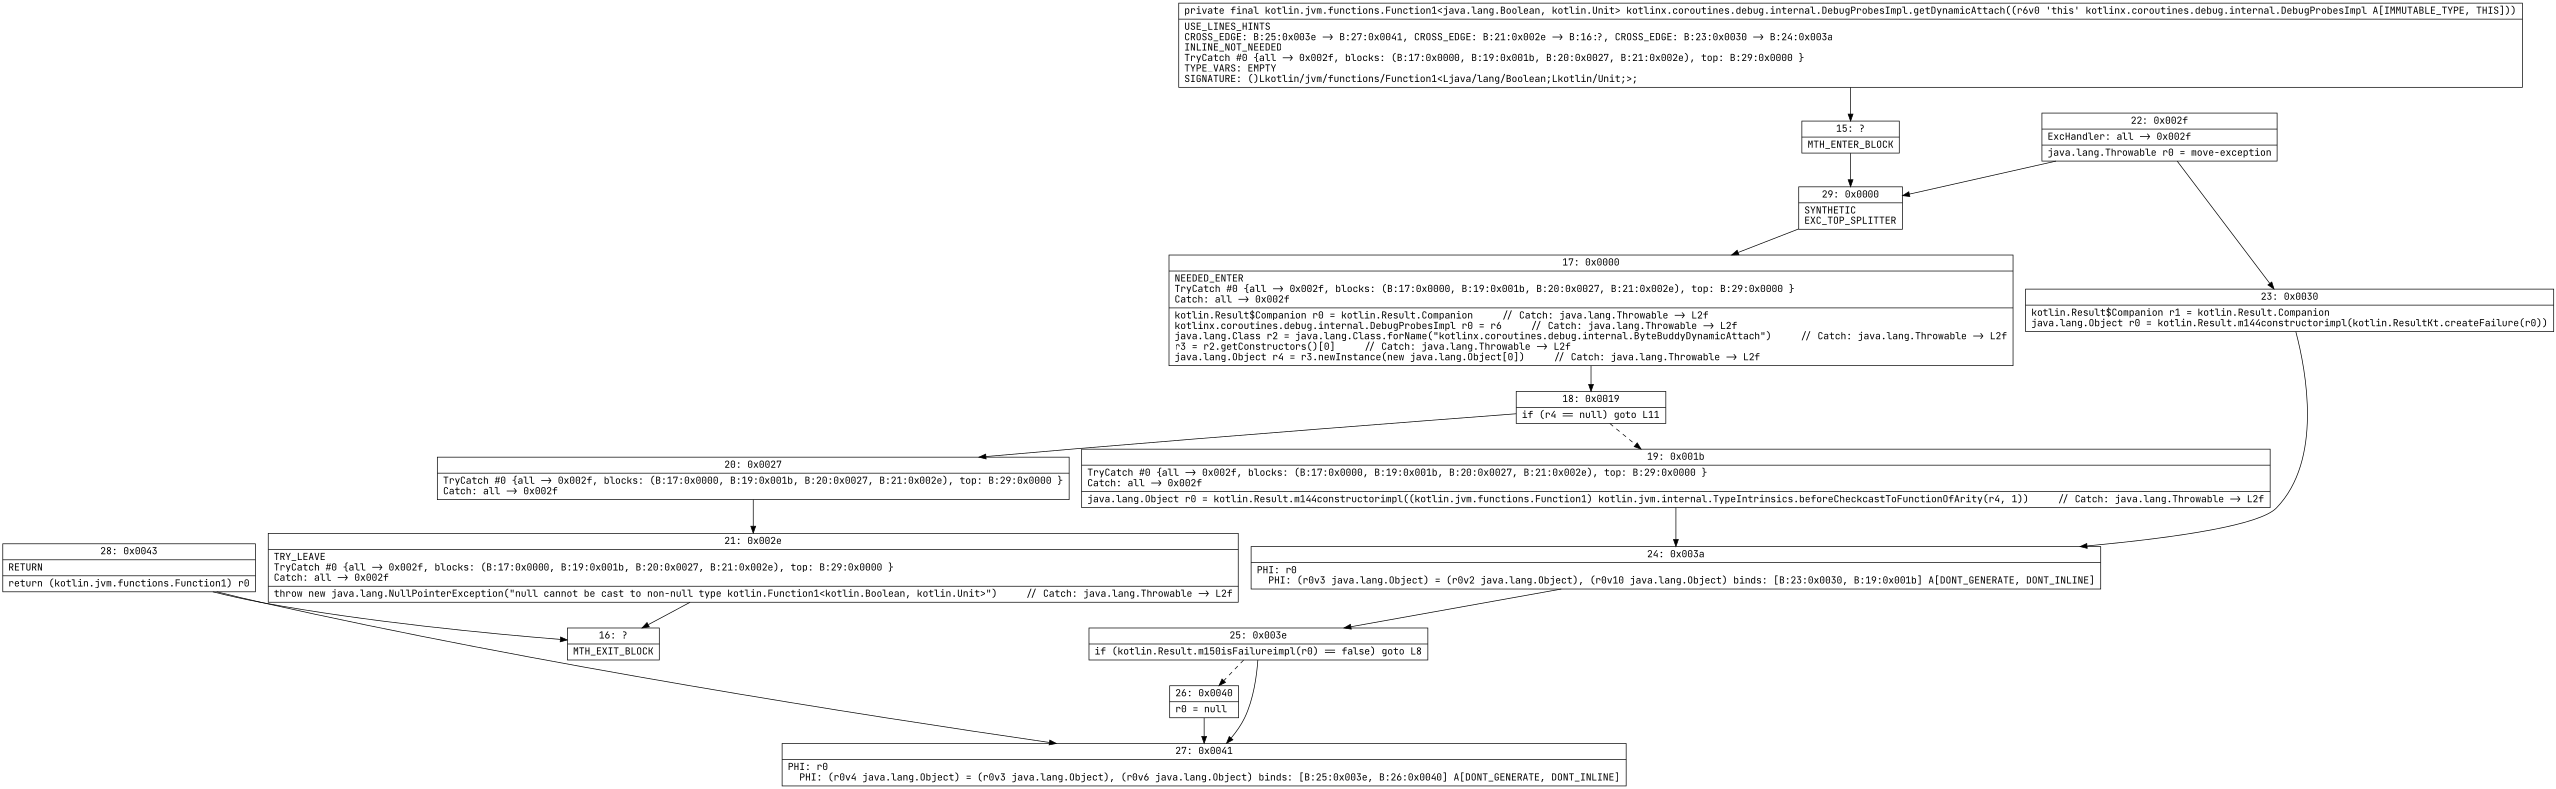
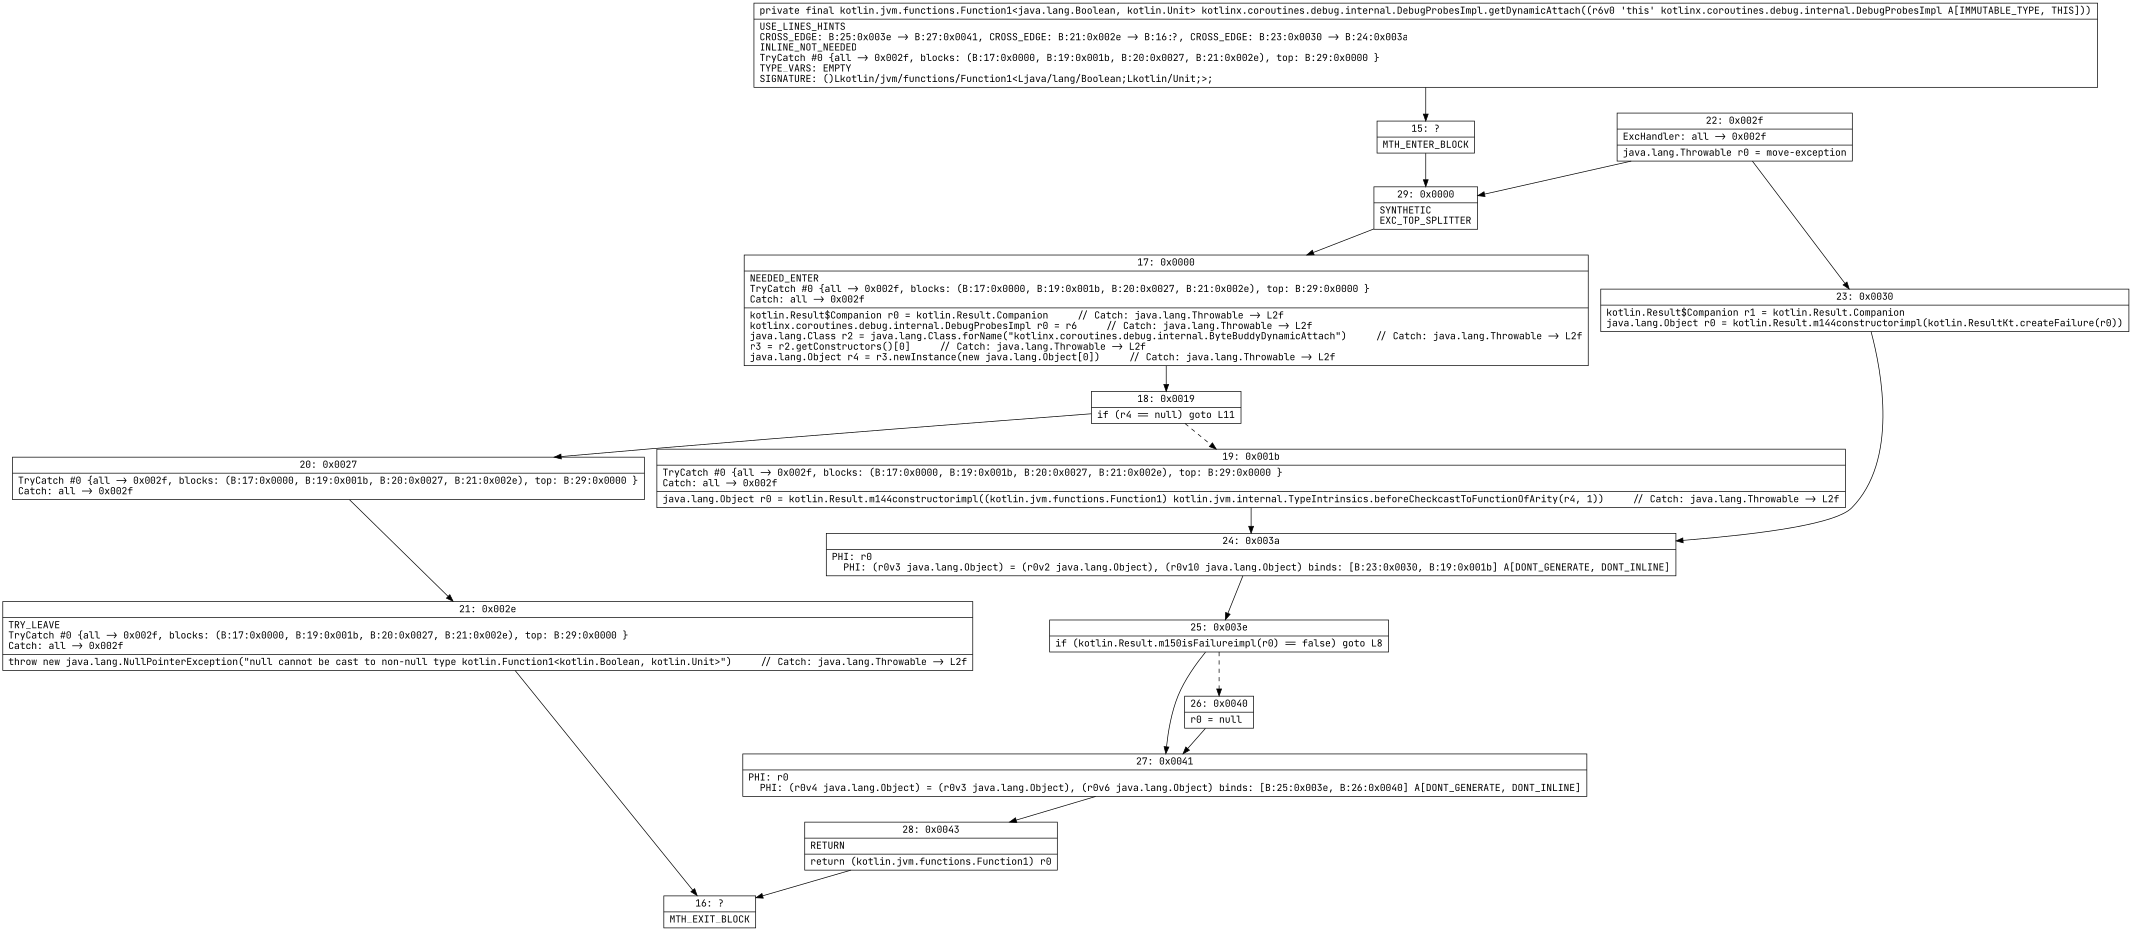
  digraph {
    fontname="JetBrains Mono"
    node [fontname="JetBrains Mono" shape=record]
    edge [fontname="JetBrains Mono"]
    n1 [label="{15\:\ ?|MTH_ENTER_BLOCK\l}"]
    n2 [label="{29\:\ 0x0000|SYNTHETIC\lEXC_TOP_SPLITTER\l}"]
    n3 [label="{17\:\ 0x0000|NEEDED_ENTER\lTryCatch #0 \{all \-\> 0x002f, blocks: (B:17:0x0000, B:19:0x001b, B:20:0x0027, B:21:0x002e), top: B:29:0x0000 \}\lCatch: all \-\> 0x002f\l|kotlin.Result$Companion r0 = kotlin.Result.Companion     \/\/ Catch: java.lang.Throwable \-\> L2f\lkotlinx.coroutines.debug.internal.DebugProbesImpl r0 = r6     \/\/ Catch: java.lang.Throwable \-\> L2f\ljava.lang.Class r2 = java.lang.Class.forName(\"kotlinx.coroutines.debug.internal.ByteBuddyDynamicAttach\")     \/\/ Catch: java.lang.Throwable \-\> L2f\lr3 = r2.getConstructors()[0]     \/\/ Catch: java.lang.Throwable \-\> L2f\ljava.lang.Object r4 = r3.newInstance(new java.lang.Object[0])     \/\/ Catch: java.lang.Throwable \-\> L2f\l}"]
    n4 [label="{18\:\ 0x0019|if (r4 == null) goto L11\l}"]
    n5 [label="{22\:\ 0x002f|ExcHandler: all \-\> 0x002f\l|java.lang.Throwable r0 = move\-exception\l}"]
    n6 [label="{23\:\ 0x0030|kotlin.Result$Companion r1 = kotlin.Result.Companion\ljava.lang.Object r0 = kotlin.Result.m144constructorimpl(kotlin.ResultKt.createFailure(r0))\l}"]
    n7 [label="{19\:\ 0x001b|TryCatch #0 \{all \-\> 0x002f, blocks: (B:17:0x0000, B:19:0x001b, B:20:0x0027, B:21:0x002e), top: B:29:0x0000 \}\lCatch: all \-\> 0x002f\l|java.lang.Object r0 = kotlin.Result.m144constructorimpl((kotlin.jvm.functions.Function1) kotlin.jvm.internal.TypeIntrinsics.beforeCheckcastToFunctionOfArity(r4, 1))     \/\/ Catch: java.lang.Throwable \-\> L2f\l}"]
    n8 [label="{20\:\ 0x0027|TryCatch #0 \{all \-\> 0x002f, blocks: (B:17:0x0000, B:19:0x001b, B:20:0x0027, B:21:0x002e), top: B:29:0x0000 \}\lCatch: all \-\> 0x002f\l}"]
    n9 [label="{24\:\ 0x003a|PHI: r0 \l  PHI: (r0v3 java.lang.Object) = (r0v2 java.lang.Object), (r0v10 java.lang.Object) binds: [B:23:0x0030, B:19:0x001b] A[DONT_GENERATE, DONT_INLINE]\l}"]
    n10 [label="{21\:\ 0x002e|TRY_LEAVE\lTryCatch #0 \{all \-\> 0x002f, blocks: (B:17:0x0000, B:19:0x001b, B:20:0x0027, B:21:0x002e), top: B:29:0x0000 \}\lCatch: all \-\> 0x002f\l|throw new java.lang.NullPointerException(\"null cannot be cast to non\-null type kotlin.Function1\<kotlin.Boolean, kotlin.Unit\>\")     \/\/ Catch: java.lang.Throwable \-\> L2f\l}"]
    n11 [label="{25\:\ 0x003e|if (kotlin.Result.m150isFailureimpl(r0) == false) goto L8\l}"]
    n12 [label="{26\:\ 0x0040|r0 = null\l}"]
    n13 [label="{27\:\ 0x0041|PHI: r0 \l  PHI: (r0v4 java.lang.Object) = (r0v3 java.lang.Object), (r0v6 java.lang.Object) binds: [B:25:0x003e, B:26:0x0040] A[DONT_GENERATE, DONT_INLINE]\l}"]
    n14 [label="{28\:\ 0x0043|RETURN\l|return (kotlin.jvm.functions.Function1) r0\l}"]
    n15 [label="{16\:\ ?|MTH_EXIT_BLOCK\l}"]
    n16 [label="{private final kotlin.jvm.functions.Function1\<java.lang.Boolean, kotlin.Unit\> kotlinx.coroutines.debug.internal.DebugProbesImpl.getDynamicAttach((r6v0 'this' kotlinx.coroutines.debug.internal.DebugProbesImpl A[IMMUTABLE_TYPE, THIS]))  | USE_LINES_HINTS\lCROSS_EDGE: B:25:0x003e \-\> B:27:0x0041, CROSS_EDGE: B:21:0x002e \-\> B:16:?, CROSS_EDGE: B:23:0x0030 \-\> B:24:0x003a\lINLINE_NOT_NEEDED\lTryCatch #0 \{all \-\> 0x002f, blocks: (B:17:0x0000, B:19:0x001b, B:20:0x0027, B:21:0x002e), top: B:29:0x0000 \}\lTYPE_VARS: EMPTY\lSIGNATURE: ()Lkotlin\/jvm\/functions\/Function1\<Ljava\/lang\/Boolean;Lkotlin\/Unit;\>;\l}"]
    n1 -> n2
    n2 -> n3
    n3 -> n4
    n4 -> n7 [style=dashed]
    n4 -> n8
    n5 -> n2
    n5 -> n6
    n6 -> n9
    n7 -> n9
    n8 -> n10
    n9 -> n11
    n10 -> n15
    n11 -> n12 [style=dashed]
    n11 -> n13
    n12 -> n13
-   n14 -> n13
+   n13 -> n14
    n14 -> n15
    n16 -> n1
  }
